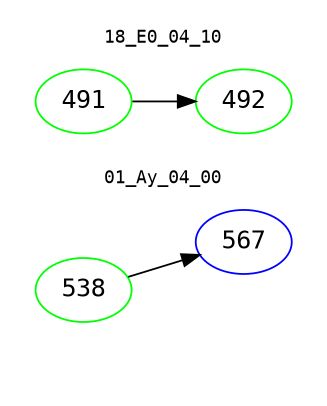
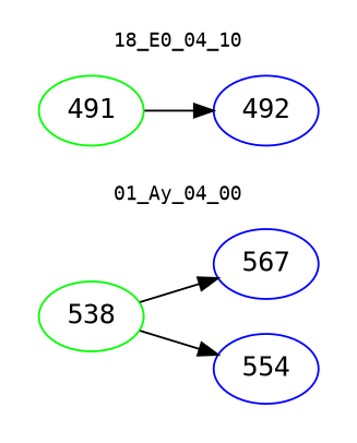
  digraph {
    fontname="DejaVu Sans Mono"
    rankdir=LR
    node [color=blue fontname="DejaVu Sans Mono"]
    edge [color=black fontname="DejaVu Sans Mono"]
    n1 [color=green label=538]
+   n2 [label=554]
    n3 [label=567]
    n4 [color=green label=491]
-   n5 [color=green label=492]
+   n5 [label=492]
    subgraph cluster_1 {
      color=white
      fontsize=10
      label="01_Ay_04_00"
      n1
+     n2
      n3
    }
    subgraph cluster_2 {
      color=white
      fontsize=10
      label="18_E0_04_10"
      n4
      n5
    }
+   n1 -> n2
    n1 -> n3
    n4 -> n5
  }
